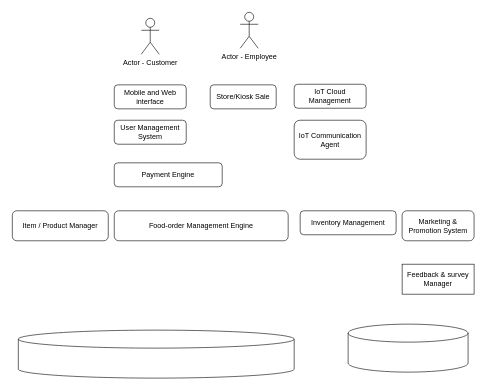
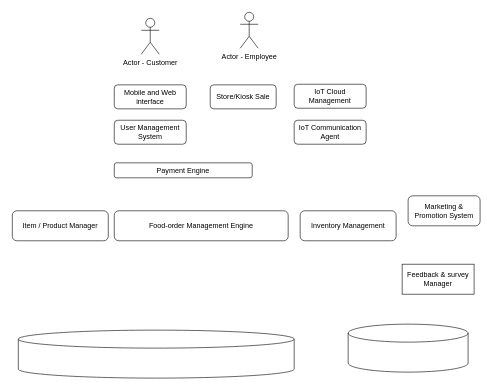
  <mxCell id="0" />
  <mxCell id="1" parent="0" />
  <mxCell id="2" value="&lt;span&gt;Food-order Management Engine &lt;/span&gt;" style="rounded=1;whiteSpace=wrap;html=1;" parent="1" vertex="1"><mxGeometry x="190" y="351" width="290" height="50" as="geometry" /></mxCell>
  <mxCell id="3" value="Item / Product Manager" style="rounded=1;whiteSpace=wrap;html=1;" parent="1" vertex="1"><mxGeometry x="20" y="351" width="160" height="50" as="geometry" /></mxCell>
  <mxCell id="4" value="User Management System" style="rounded=1;whiteSpace=wrap;html=1;" parent="1" vertex="1"><mxGeometry x="190" y="200" width="120" height="40" as="geometry" /></mxCell>
  <mxCell id="5" value="&lt;p&gt;&lt;span&gt;&lt;span&gt;&lt;/span&gt;&lt;/span&gt;&lt;span&gt;Mobile and Web interface&lt;/span&gt;&lt;/p&gt;" style="rounded=1;whiteSpace=wrap;html=1;" parent="1" vertex="1"><mxGeometry x="190" y="141" width="120" height="40" as="geometry" /></mxCell>
  <mxCell id="6" value="Actor - Customer" style="shape=umlActor;verticalLabelPosition=bottom;verticalAlign=top;html=1;outlineConnect=0;" parent="1" vertex="1"><mxGeometry x="235" y="30" width="30" height="60" as="geometry" /></mxCell>
  <mxCell id="7" value="Actor - Employee" style="shape=umlActor;verticalLabelPosition=bottom;verticalAlign=top;html=1;outlineConnect=0;" parent="1" vertex="1"><mxGeometry x="400" y="20" width="30" height="60" as="geometry" /></mxCell>
  <mxCell id="8" value="&lt;p&gt;&lt;span&gt;Store/Kiosk Sale&lt;/span&gt;&lt;/p&gt;" style="rounded=1;whiteSpace=wrap;html=1;" parent="1" vertex="1"><mxGeometry x="350" y="141" width="110" height="40" as="geometry" /></mxCell>
- <mxCell id="9" value="&lt;p&gt;&lt;span&gt;Payment Engine&lt;/span&gt;&lt;/p&gt;" style="rounded=1;whiteSpace=wrap;html=1;" parent="1" vertex="1"><mxGeometry x="190" y="271" width="180" height="40" as="geometry" /></mxCell>
- <mxCell id="10" value="&lt;p&gt;&lt;span&gt;IoT Communication Agent&lt;/span&gt;&lt;/p&gt;" style="rounded=1;whiteSpace=wrap;html=1;" parent="1" vertex="1"><mxGeometry x="490" y="200" width="120" height="65" as="geometry" /></mxCell>
- <mxCell id="11" value="Marketing &amp;amp; Promotion System" style="rounded=1;whiteSpace=wrap;html=1;" parent="1" vertex="1"><mxGeometry x="670" y="351" width="120" height="50" as="geometry" /></mxCell>
+ <mxCell id="9" value="&lt;p&gt;&lt;span&gt;Payment Engine&lt;/span&gt;&lt;/p&gt;" style="rounded=1;whiteSpace=wrap;html=1;" parent="1" vertex="1"><mxGeometry x="190" y="271" width="230" height="25" as="geometry" /></mxCell>
+ <mxCell id="10" value="&lt;p&gt;&lt;span&gt;IoT Communication Agent&lt;/span&gt;&lt;/p&gt;" style="rounded=1;whiteSpace=wrap;html=1;" parent="1" vertex="1"><mxGeometry x="490" y="200" width="120" height="40" as="geometry" /></mxCell>
+ <mxCell id="11" value="Marketing &amp;amp; Promotion System" style="rounded=1;whiteSpace=wrap;html=1;" parent="1" vertex="1"><mxGeometry x="680" y="326" width="120" height="50" as="geometry" /></mxCell>
  <mxCell id="12" value="" style="shape=cylinder3;whiteSpace=wrap;html=1;boundedLbl=1;backgroundOutline=1;size=15;" parent="1" vertex="1"><mxGeometry x="30" y="550" width="460" height="80" as="geometry" /></mxCell>
  <mxCell id="13" value="" style="shape=cylinder3;whiteSpace=wrap;html=1;boundedLbl=1;backgroundOutline=1;size=15;" parent="1" vertex="1"><mxGeometry x="580" y="540" width="200" height="80" as="geometry" /></mxCell>
  <mxCell id="14" value="&lt;p&gt;&lt;span&gt;IoT Cloud Management&lt;/span&gt;&lt;/p&gt;" style="rounded=1;whiteSpace=wrap;html=1;" parent="1" vertex="1"><mxGeometry x="490" y="140" width="120" height="40" as="geometry" /></mxCell>
- <mxCell id="15" value="Inventory Management" style="rounded=1;whiteSpace=wrap;html=1;" parent="1" vertex="1"><mxGeometry x="500" y="351" width="160" height="40" as="geometry" /></mxCell>
+ <mxCell id="15" value="Inventory Management" style="rounded=1;whiteSpace=wrap;html=1;" parent="1" vertex="1"><mxGeometry x="500" y="351" width="160" height="50" as="geometry" /></mxCell>
  <mxCell id="16" value="Feedback &amp;amp; survey Manager" style="whiteSpace=wrap;html=1;rounded=0;" parent="1" vertex="1"><mxGeometry x="670" y="440" width="120" height="50" as="geometry" /></mxCell>
